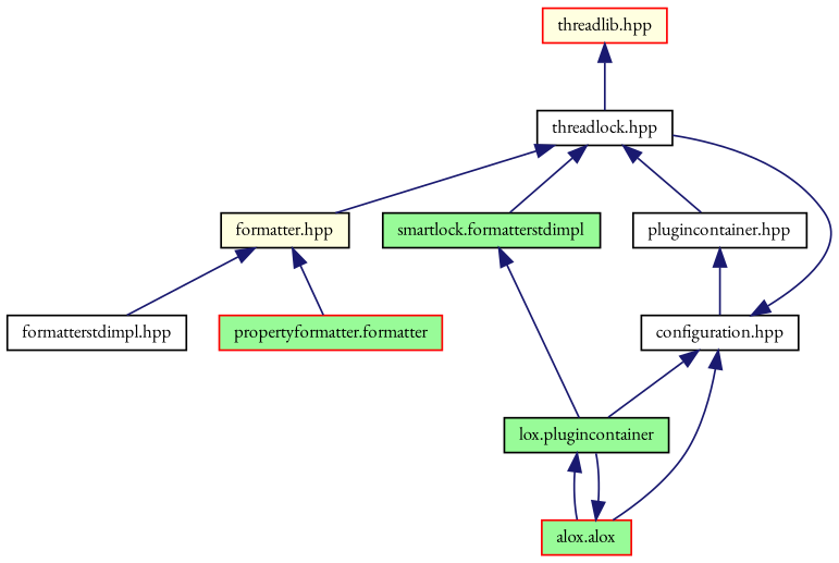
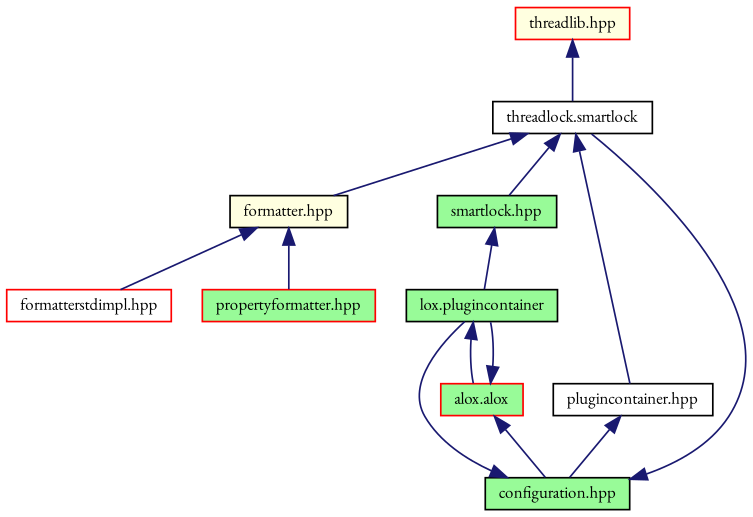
  digraph {
    fontname="EB Garamond"
    node [color=black fillcolor=white fontname="EB Garamond" fontsize=10 shape=record style=filled]
    edge [color=midnightblue dir=back fontname="EB Garamond" fontsize=10 labelfontname=Helvetica labelfontsize=10 style=solid]
    n1 [color=red fillcolor=lightyellow fontcolor=black height=0.2 label="threadlib.hpp" width=0.4]
-   n2 [height=0.2 label="threadlock.hpp" width=0.4]
+   n2 [height=0.2 label="threadlock.smartlock" width=0.4]
    n3 [fillcolor=lightyellow height=0.2 label="formatter.hpp" width=0.4]
-   n4 [fillcolor=palegreen height=0.2 label="smartlock.formatterstdimpl" width=0.4]
+   n4 [fillcolor=palegreen height=0.2 label="smartlock.hpp" width=0.4]
    n5 [height=0.2 label="plugincontainer.hpp" width=0.4]
-   n6 [height=0.2 label="configuration.hpp" width=0.4]
+   n6 [fillcolor=palegreen height=0.2 label="configuration.hpp" width=0.4]
    n7 [color=red fillcolor=palegreen height=0.2 label="alox.alox" width=0.4]
    n8 [fillcolor=palegreen height=0.2 label="lox.plugincontainer" width=0.4]
-   n9 [height=0.2 label="formatterstdimpl.hpp" width=0.4]
-   n10 [color=red fillcolor=palegreen height=0.2 label="propertyformatter.formatter" width=0.4]
+   n9 [color=red height=0.2 label="formatterstdimpl.hpp" width=0.4]
+   n10 [color=red fillcolor=palegreen height=0.2 label="propertyformatter.hpp" width=0.4]
    n1 -> n2
    n2 -> n3
    n2 -> n4
    n2 -> n5
    n3 -> n9
    n3 -> n10
    n4 -> n8
    n5 -> n6
    n6 -> n2
-   n6 -> n7
+   n7 -> n6
    n6 -> n8
    n7 -> n8
    n8 -> n7
  }
